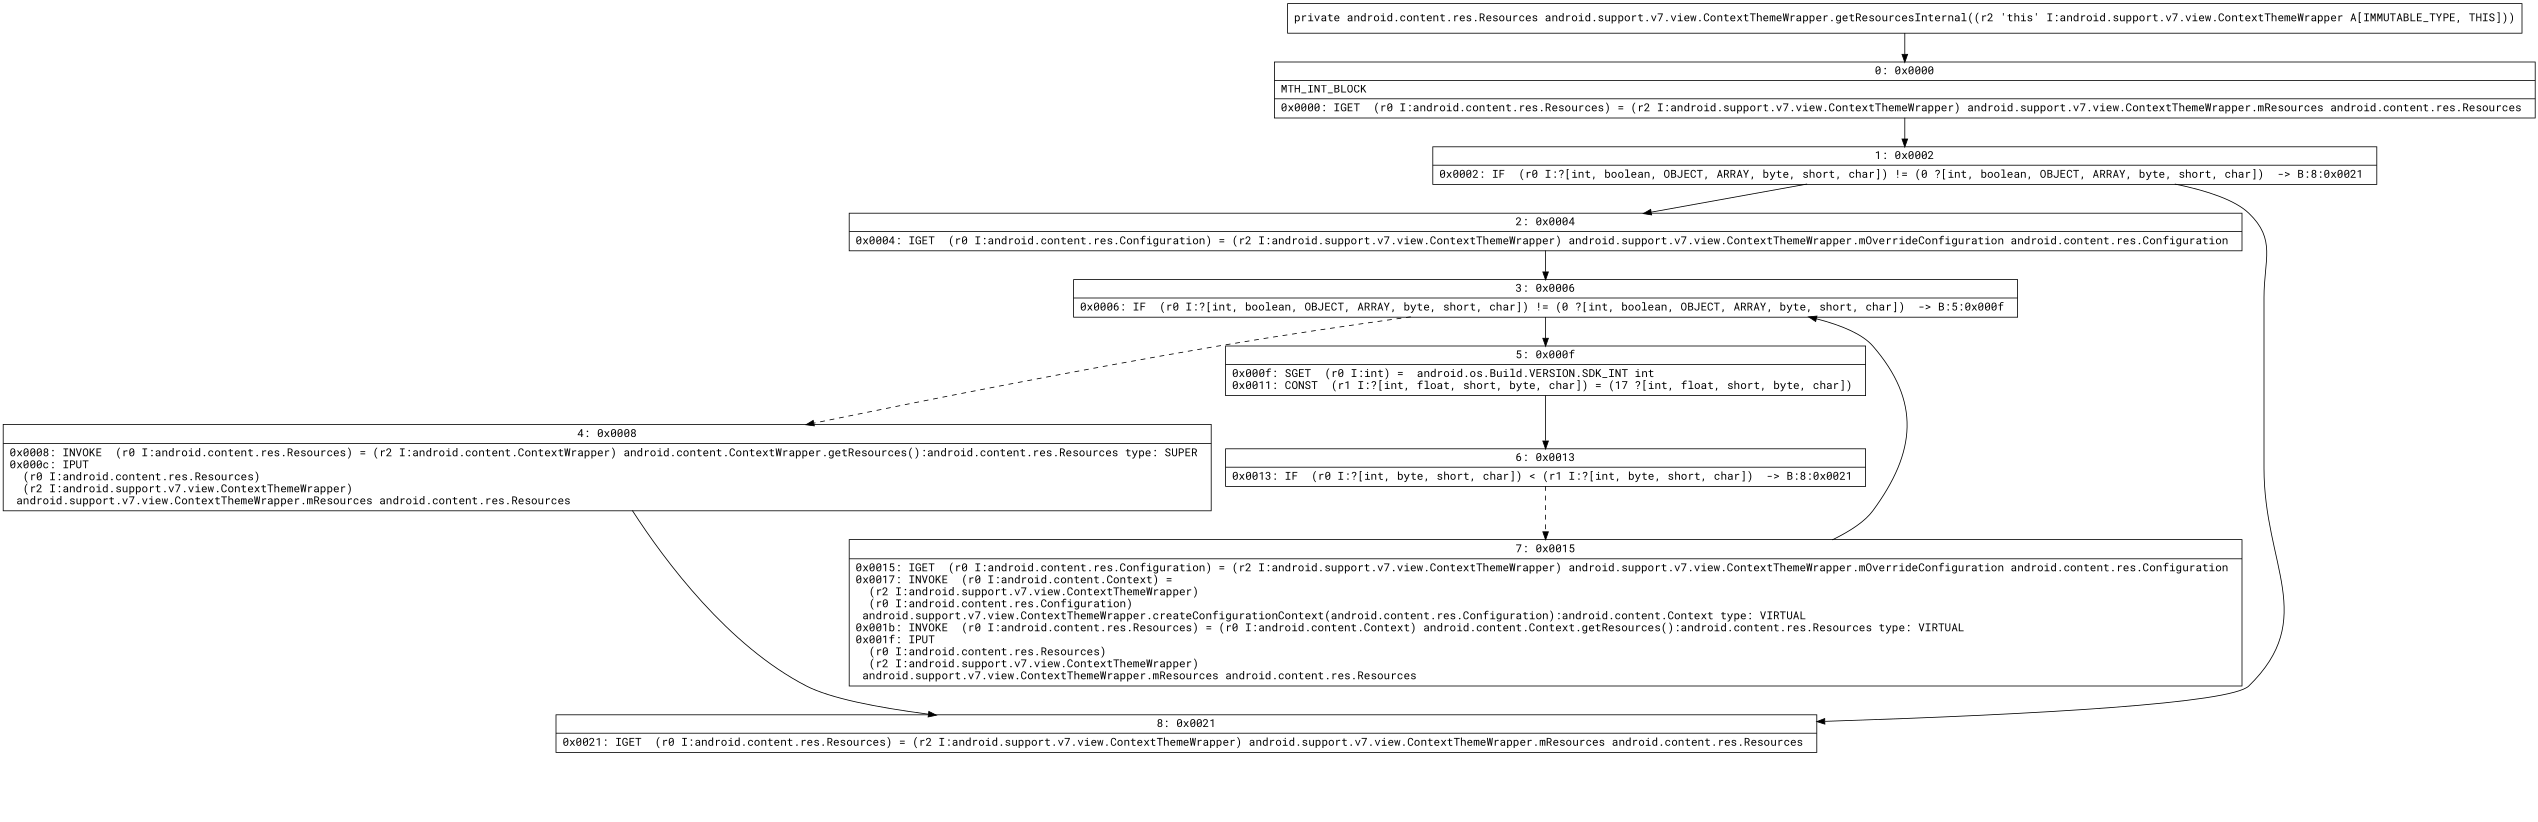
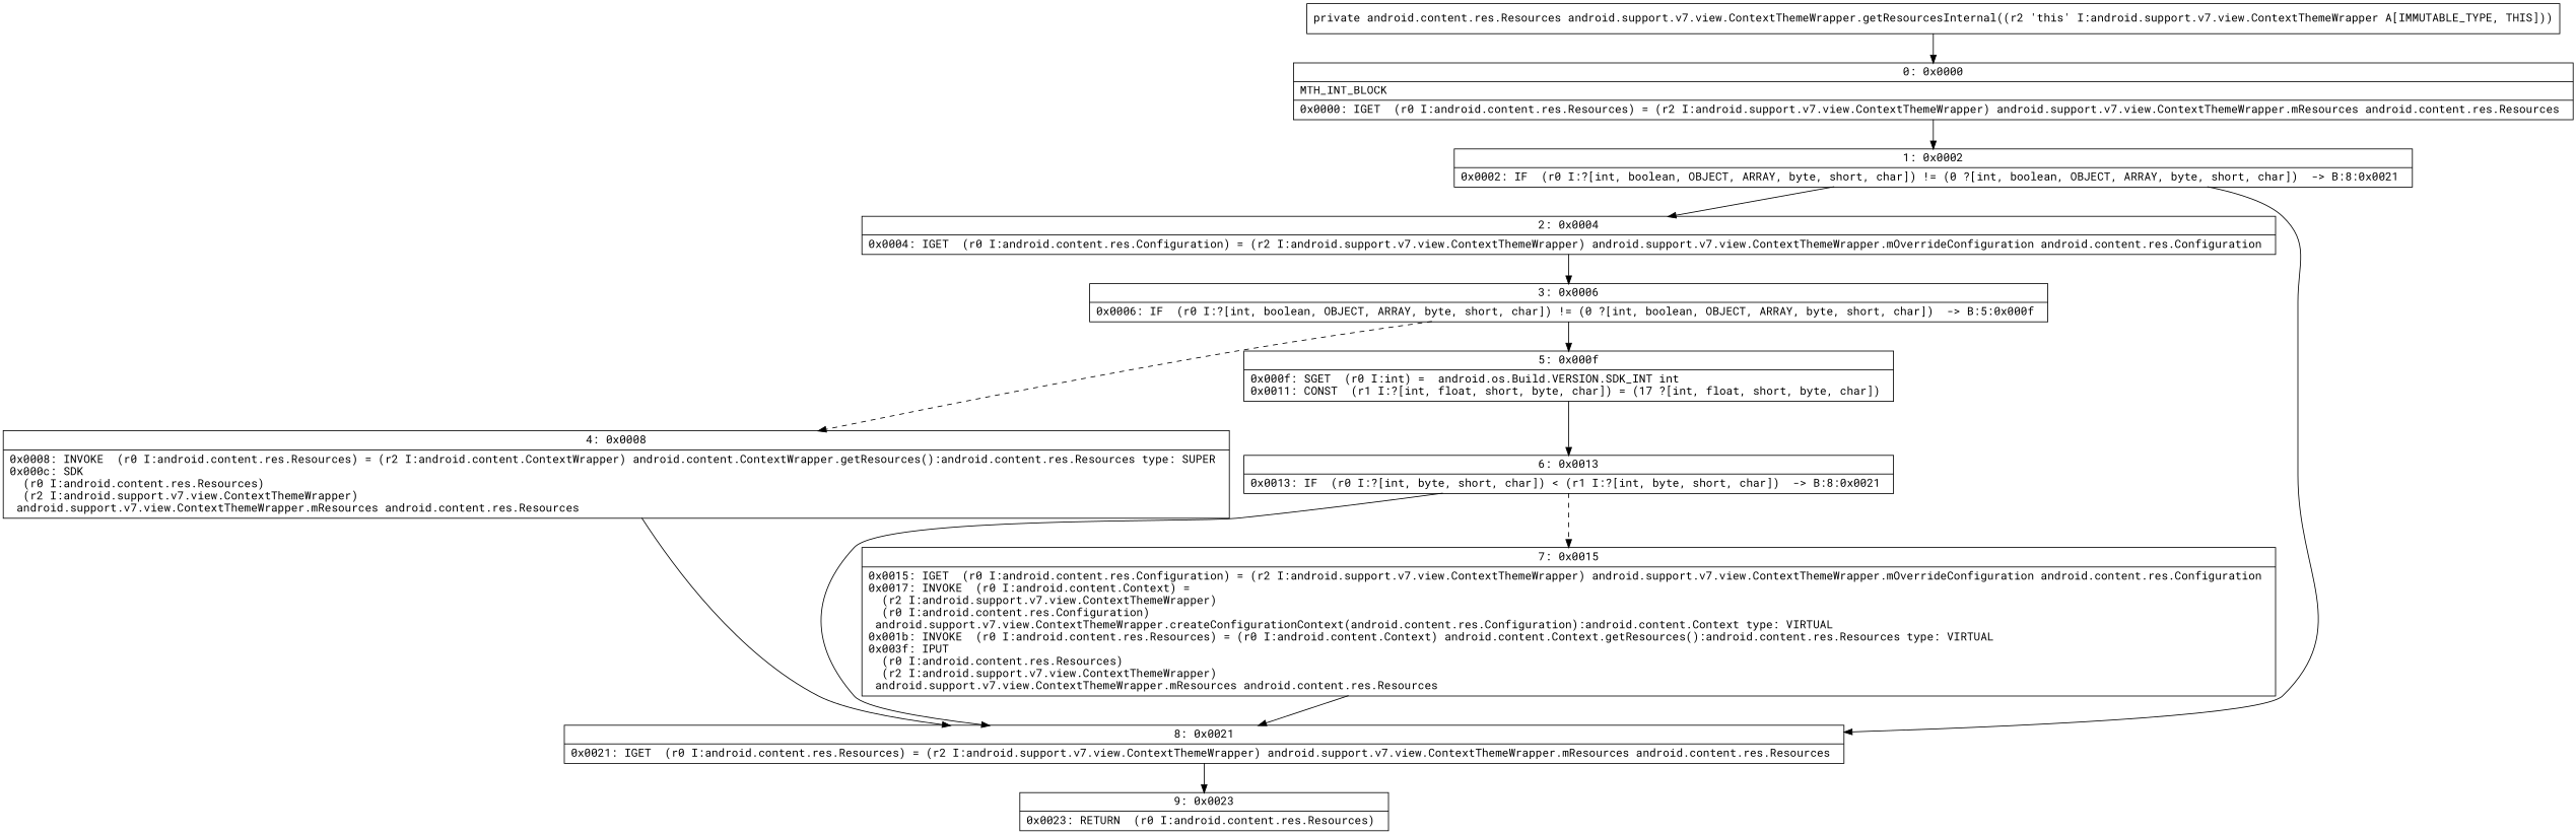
  digraph {
    fontname="Roboto Mono"
    node [fontname="Roboto Mono" shape=record]
    edge [fontname="Roboto Mono"]
    n1 [label="{0\:\ 0x0000|MTH_INT_BLOCK\l|0x0000: IGET  (r0 I:android.content.res.Resources) = (r2 I:android.support.v7.view.ContextThemeWrapper) android.support.v7.view.ContextThemeWrapper.mResources android.content.res.Resources \l}"]
    n2 [label="{1\:\ 0x0002|0x0002: IF  (r0 I:?[int, boolean, OBJECT, ARRAY, byte, short, char]) != (0 ?[int, boolean, OBJECT, ARRAY, byte, short, char])  \-\> B:8:0x0021 \l}"]
    n3 [label="{2\:\ 0x0004|0x0004: IGET  (r0 I:android.content.res.Configuration) = (r2 I:android.support.v7.view.ContextThemeWrapper) android.support.v7.view.ContextThemeWrapper.mOverrideConfiguration android.content.res.Configuration \l}"]
    n4 [label="{8\:\ 0x0021|0x0021: IGET  (r0 I:android.content.res.Resources) = (r2 I:android.support.v7.view.ContextThemeWrapper) android.support.v7.view.ContextThemeWrapper.mResources android.content.res.Resources \l}"]
    n5 [label="{3\:\ 0x0006|0x0006: IF  (r0 I:?[int, boolean, OBJECT, ARRAY, byte, short, char]) != (0 ?[int, boolean, OBJECT, ARRAY, byte, short, char])  \-\> B:5:0x000f \l}"]
-   n7 [label="{4\:\ 0x0008|0x0008: INVOKE  (r0 I:android.content.res.Resources) = (r2 I:android.content.ContextWrapper) android.content.ContextWrapper.getResources():android.content.res.Resources type: SUPER \l0x000c: IPUT  \l  (r0 I:android.content.res.Resources)\l  (r2 I:android.support.v7.view.ContextThemeWrapper)\l android.support.v7.view.ContextThemeWrapper.mResources android.content.res.Resources \l}"]
+   n6 [label="{9\:\ 0x0023|0x0023: RETURN  (r0 I:android.content.res.Resources) \l}"]
+   n7 [label="{4\:\ 0x0008|0x0008: INVOKE  (r0 I:android.content.res.Resources) = (r2 I:android.content.ContextWrapper) android.content.ContextWrapper.getResources():android.content.res.Resources type: SUPER \l0x000c: SDK  \l  (r0 I:android.content.res.Resources)\l  (r2 I:android.support.v7.view.ContextThemeWrapper)\l android.support.v7.view.ContextThemeWrapper.mResources android.content.res.Resources \l}"]
    n8 [label="{5\:\ 0x000f|0x000f: SGET  (r0 I:int) =  android.os.Build.VERSION.SDK_INT int \l0x0011: CONST  (r1 I:?[int, float, short, byte, char]) = (17 ?[int, float, short, byte, char]) \l}"]
    n9 [label="{6\:\ 0x0013|0x0013: IF  (r0 I:?[int, byte, short, char]) \< (r1 I:?[int, byte, short, char])  \-\> B:8:0x0021 \l}"]
-   n10 [label="{7\:\ 0x0015|0x0015: IGET  (r0 I:android.content.res.Configuration) = (r2 I:android.support.v7.view.ContextThemeWrapper) android.support.v7.view.ContextThemeWrapper.mOverrideConfiguration android.content.res.Configuration \l0x0017: INVOKE  (r0 I:android.content.Context) = \l  (r2 I:android.support.v7.view.ContextThemeWrapper)\l  (r0 I:android.content.res.Configuration)\l android.support.v7.view.ContextThemeWrapper.createConfigurationContext(android.content.res.Configuration):android.content.Context type: VIRTUAL \l0x001b: INVOKE  (r0 I:android.content.res.Resources) = (r0 I:android.content.Context) android.content.Context.getResources():android.content.res.Resources type: VIRTUAL \l0x001f: IPUT  \l  (r0 I:android.content.res.Resources)\l  (r2 I:android.support.v7.view.ContextThemeWrapper)\l android.support.v7.view.ContextThemeWrapper.mResources android.content.res.Resources \l}"]
+   n10 [label="{7\:\ 0x0015|0x0015: IGET  (r0 I:android.content.res.Configuration) = (r2 I:android.support.v7.view.ContextThemeWrapper) android.support.v7.view.ContextThemeWrapper.mOverrideConfiguration android.content.res.Configuration \l0x0017: INVOKE  (r0 I:android.content.Context) = \l  (r2 I:android.support.v7.view.ContextThemeWrapper)\l  (r0 I:android.content.res.Configuration)\l android.support.v7.view.ContextThemeWrapper.createConfigurationContext(android.content.res.Configuration):android.content.Context type: VIRTUAL \l0x001b: INVOKE  (r0 I:android.content.res.Resources) = (r0 I:android.content.Context) android.content.Context.getResources():android.content.res.Resources type: VIRTUAL \l0x003f: IPUT  \l  (r0 I:android.content.res.Resources)\l  (r2 I:android.support.v7.view.ContextThemeWrapper)\l android.support.v7.view.ContextThemeWrapper.mResources android.content.res.Resources \l}"]
    n11 [label="{private android.content.res.Resources android.support.v7.view.ContextThemeWrapper.getResourcesInternal((r2 'this' I:android.support.v7.view.ContextThemeWrapper A[IMMUTABLE_TYPE, THIS])) }"]
    n1 -> n2
    n2 -> n3 [style=solid]
    n2 -> n4
    n3 -> n5
+   n4 -> n6
    n5 -> n7 [style=dashed]
    n5 -> n8
    n7 -> n4
    n8 -> n9
+   n9 -> n4
    n9 -> n10 [style=dashed]
-   n10 -> n5
+   n10 -> n4
    n11 -> n1
  }
